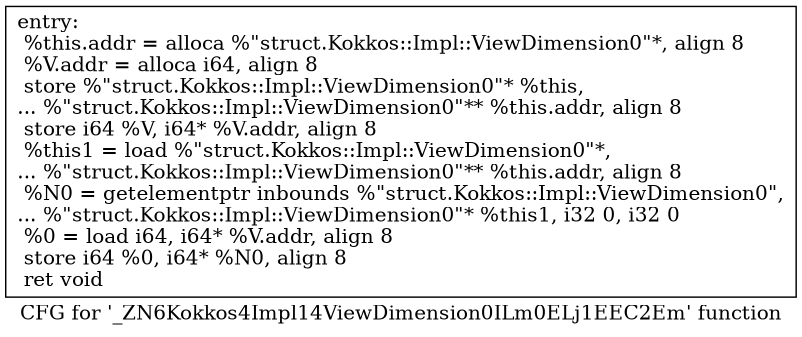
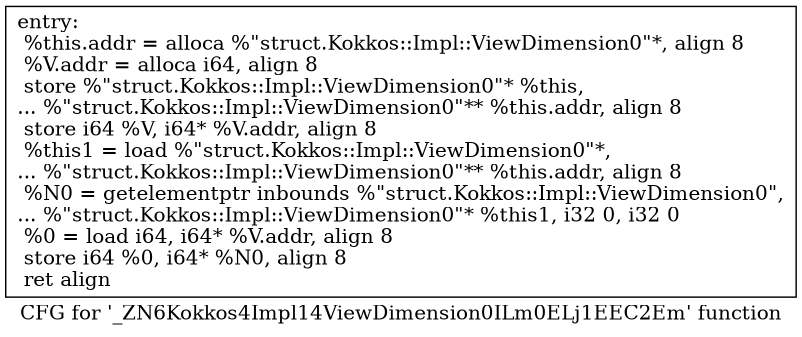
  digraph {
    label="CFG for '_ZN6Kokkos4Impl14ViewDimension0ILm0ELj1EEC2Em' function"
-   n1 [label="{entry:\l  %this.addr = alloca %\"struct.Kokkos::Impl::ViewDimension0\"*, align 8\l  %V.addr = alloca i64, align 8\l  store %\"struct.Kokkos::Impl::ViewDimension0\"* %this,\l... %\"struct.Kokkos::Impl::ViewDimension0\"** %this.addr, align 8\l  store i64 %V, i64* %V.addr, align 8\l  %this1 = load %\"struct.Kokkos::Impl::ViewDimension0\"*,\l... %\"struct.Kokkos::Impl::ViewDimension0\"** %this.addr, align 8\l  %N0 = getelementptr inbounds %\"struct.Kokkos::Impl::ViewDimension0\",\l... %\"struct.Kokkos::Impl::ViewDimension0\"* %this1, i32 0, i32 0\l  %0 = load i64, i64* %V.addr, align 8\l  store i64 %0, i64* %N0, align 8\l  ret void\l}" shape=record]
+   n1 [label="{entry:\l  %this.addr = alloca %\"struct.Kokkos::Impl::ViewDimension0\"*, align 8\l  %V.addr = alloca i64, align 8\l  store %\"struct.Kokkos::Impl::ViewDimension0\"* %this,\l... %\"struct.Kokkos::Impl::ViewDimension0\"** %this.addr, align 8\l  store i64 %V, i64* %V.addr, align 8\l  %this1 = load %\"struct.Kokkos::Impl::ViewDimension0\"*,\l... %\"struct.Kokkos::Impl::ViewDimension0\"** %this.addr, align 8\l  %N0 = getelementptr inbounds %\"struct.Kokkos::Impl::ViewDimension0\",\l... %\"struct.Kokkos::Impl::ViewDimension0\"* %this1, i32 0, i32 0\l  %0 = load i64, i64* %V.addr, align 8\l  store i64 %0, i64* %N0, align 8\l  ret align\l}" shape=record]
  }
